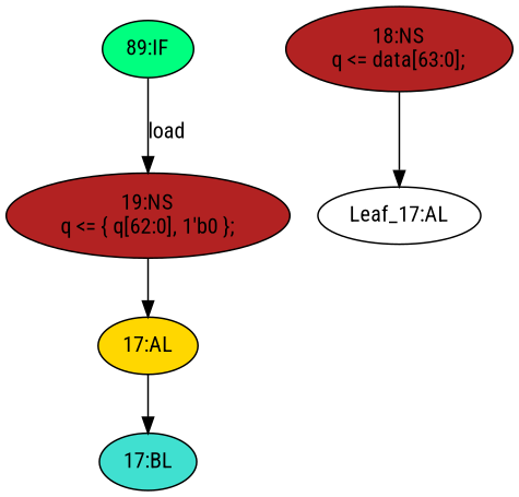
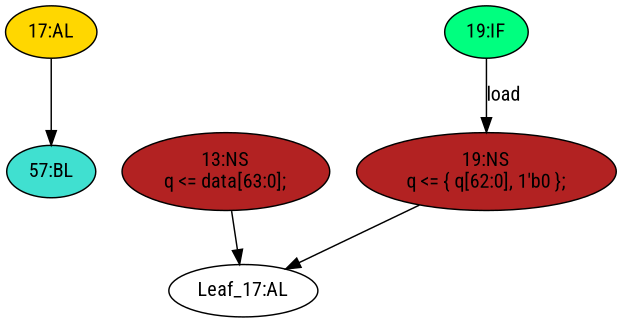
  strict digraph {
    fontname="Roboto Condensed"
    node [fillcolor=firebrick fontname="Roboto Condensed" statements="[]" style=filled typ=NonblockingSubstitution]
    edge [cond="[]" fontname="Roboto Condensed" lineno=None]
    n1 [ast="<pyverilog.vparser.ast.Always object at 0x7fec977f7090>" clk_sens=True fillcolor=gold label="17:AL" sens="['clk']" typ=Always use_var="['load', 'ena', 'data', 'q']"]
-   n2 [ast="<pyverilog.vparser.ast.Block object at 0x7fec97ab50d0>" fillcolor=turquoise label="17:BL" typ=Block]
-   n3 [ast="<pyverilog.vparser.ast.NonblockingSubstitution object at 0x7fec977e3890>" label="18:NS\nq <= data[63:0];" statements="[<pyverilog.vparser.ast.NonblockingSubstitution object at 0x7fec977e3890>]"]
+   n2 [ast="<pyverilog.vparser.ast.Block object at 0x7fec97ab50d0>" fillcolor=turquoise label="57:BL" typ=Block]
+   n3 [ast="<pyverilog.vparser.ast.NonblockingSubstitution object at 0x7fec977e3890>" label="13:NS\nq <= data[63:0];" statements="[<pyverilog.vparser.ast.NonblockingSubstitution object at 0x7fec977e3890>]"]
    n4 [def_var="['q']" label="Leaf_17:AL" fillcolor="" statements="" style="" typ=""]
-   n5 [ast="<pyverilog.vparser.ast.IfStatement object at 0x7fec9778e4d0>" fillcolor=springgreen label="89:IF" typ=IfStatement]
+   n5 [ast="<pyverilog.vparser.ast.IfStatement object at 0x7fec9778e4d0>" fillcolor=springgreen label="19:IF" typ=IfStatement]
    n6 [ast="<pyverilog.vparser.ast.NonblockingSubstitution object at 0x7fec977fd6d0>" label="19:NS\nq <= { q[62:0], 1'b0 };" statements="[<pyverilog.vparser.ast.NonblockingSubstitution object at 0x7fec977fd6d0>]"]
    n1 -> n2
    n3 -> n4
    n5 -> n6 [cond="['ena']" label=load lineno=19]
-   n6 -> n1
+   n6 -> n4
  }
